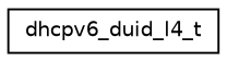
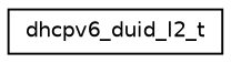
  digraph {
    rankdir=LR
    fontname="DejaVu Sans"
-   n1 [color=black fillcolor=white fontname="DejaVu Sans" fontsize=10 height=0.2 label=dhcpv6_duid_l4_t shape=record style=filled width=0.4]
+   n1 [color=black fillcolor=white fontname="DejaVu Sans" fontsize=10 height=0.2 label=dhcpv6_duid_l2_t shape=record style=filled width=0.4]
  }
